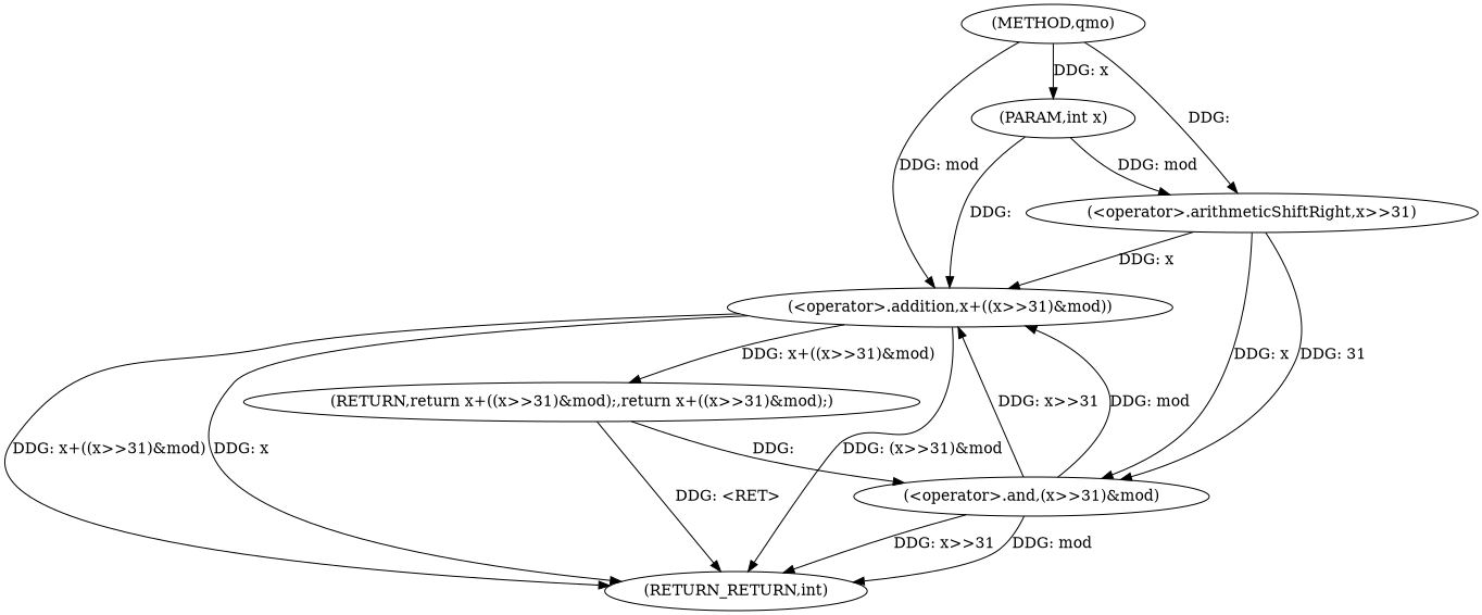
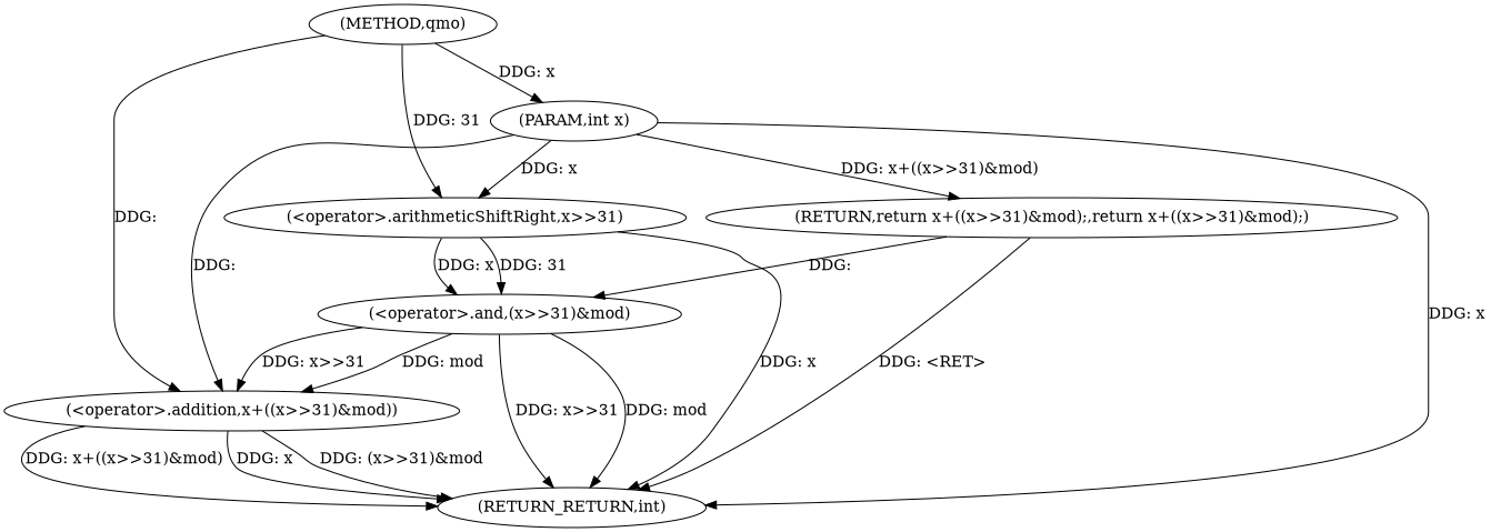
  digraph {
    n1 [label="(METHOD,qmo)"]
    n2 [label="(PARAM,int x)"]
    n3 [label="(<operator>.addition,x+((x>>31)&mod))"]
    n4 [label="(<operator>.arithmeticShiftRight,x>>31)"]
    n5 [label="(RETURN_RETURN,int)"]
    n6 [label="(RETURN,return x+((x>>31)&mod);,return x+((x>>31)&mod);)"]
    n7 [label="(<operator>.and,(x>>31)&mod)"]
    n1 -> n2 [label="DDG: x"]
-   n1 -> n3 [label="DDG: mod"]
-   n1 -> n4 [label="DDG: "]
+   n1 -> n3 [label="DDG: "]
+   n1 -> n4 [label="DDG: 31"]
    n2 -> n3 [label="DDG: "]
-   n2 -> n4 [label="DDG: mod"]
+   n2 -> n4 [label="DDG: x"]
+   n2 -> n5 [label="DDG: x"]
    n3 -> n5 [label="DDG: x"]
    n3 -> n5 [label="DDG: (x>>31)&mod"]
    n3 -> n5 [label="DDG: x+((x>>31)&mod)"]
-   n3 -> n6 [label="DDG: x+((x>>31)&mod)"]
-   n4 -> n3 [label="DDG: x"]
+   n2 -> n6 [label="DDG: x+((x>>31)&mod)"]
+   n4 -> n5 [label="DDG: x"]
    n4 -> n7 [label="DDG: x"]
    n4 -> n7 [label="DDG: 31"]
    n6 -> n5 [label="DDG: <RET>"]
    n6 -> n7 [label="DDG: "]
    n7 -> n3 [label="DDG: x>>31"]
    n7 -> n3 [label="DDG: mod"]
    n7 -> n5 [label="DDG: x>>31"]
    n7 -> n5 [label="DDG: mod"]
  }
